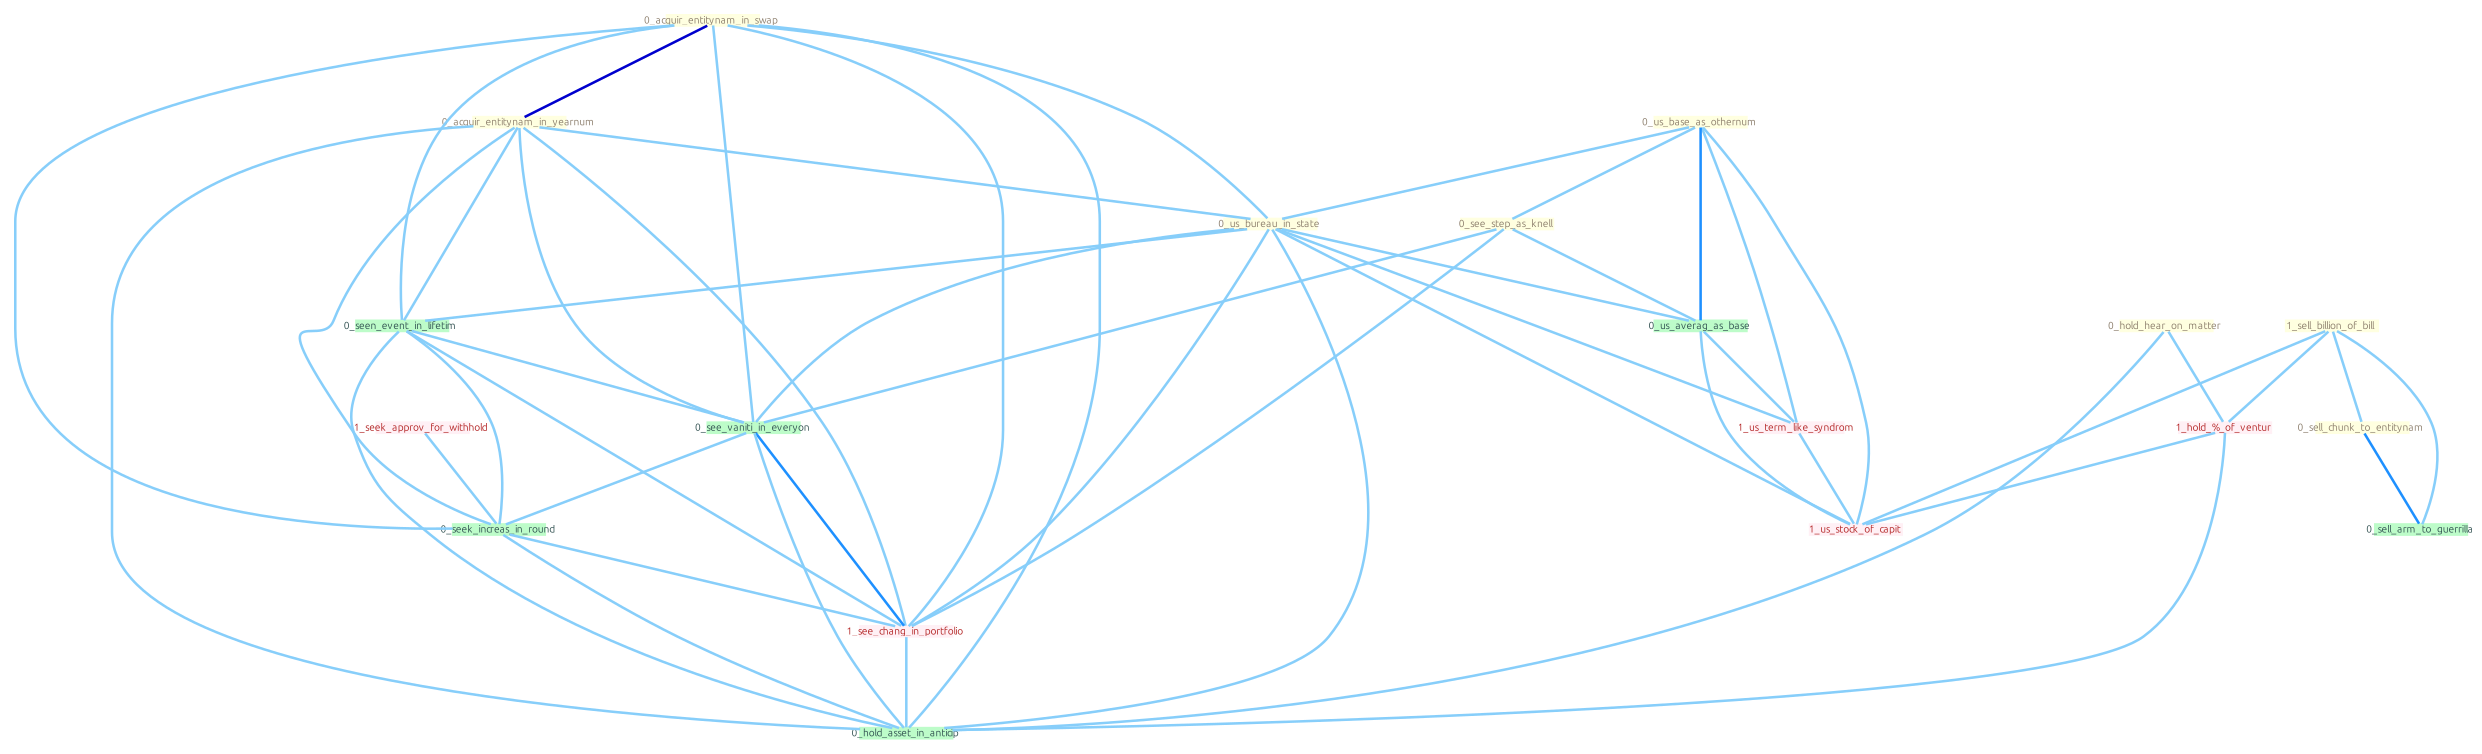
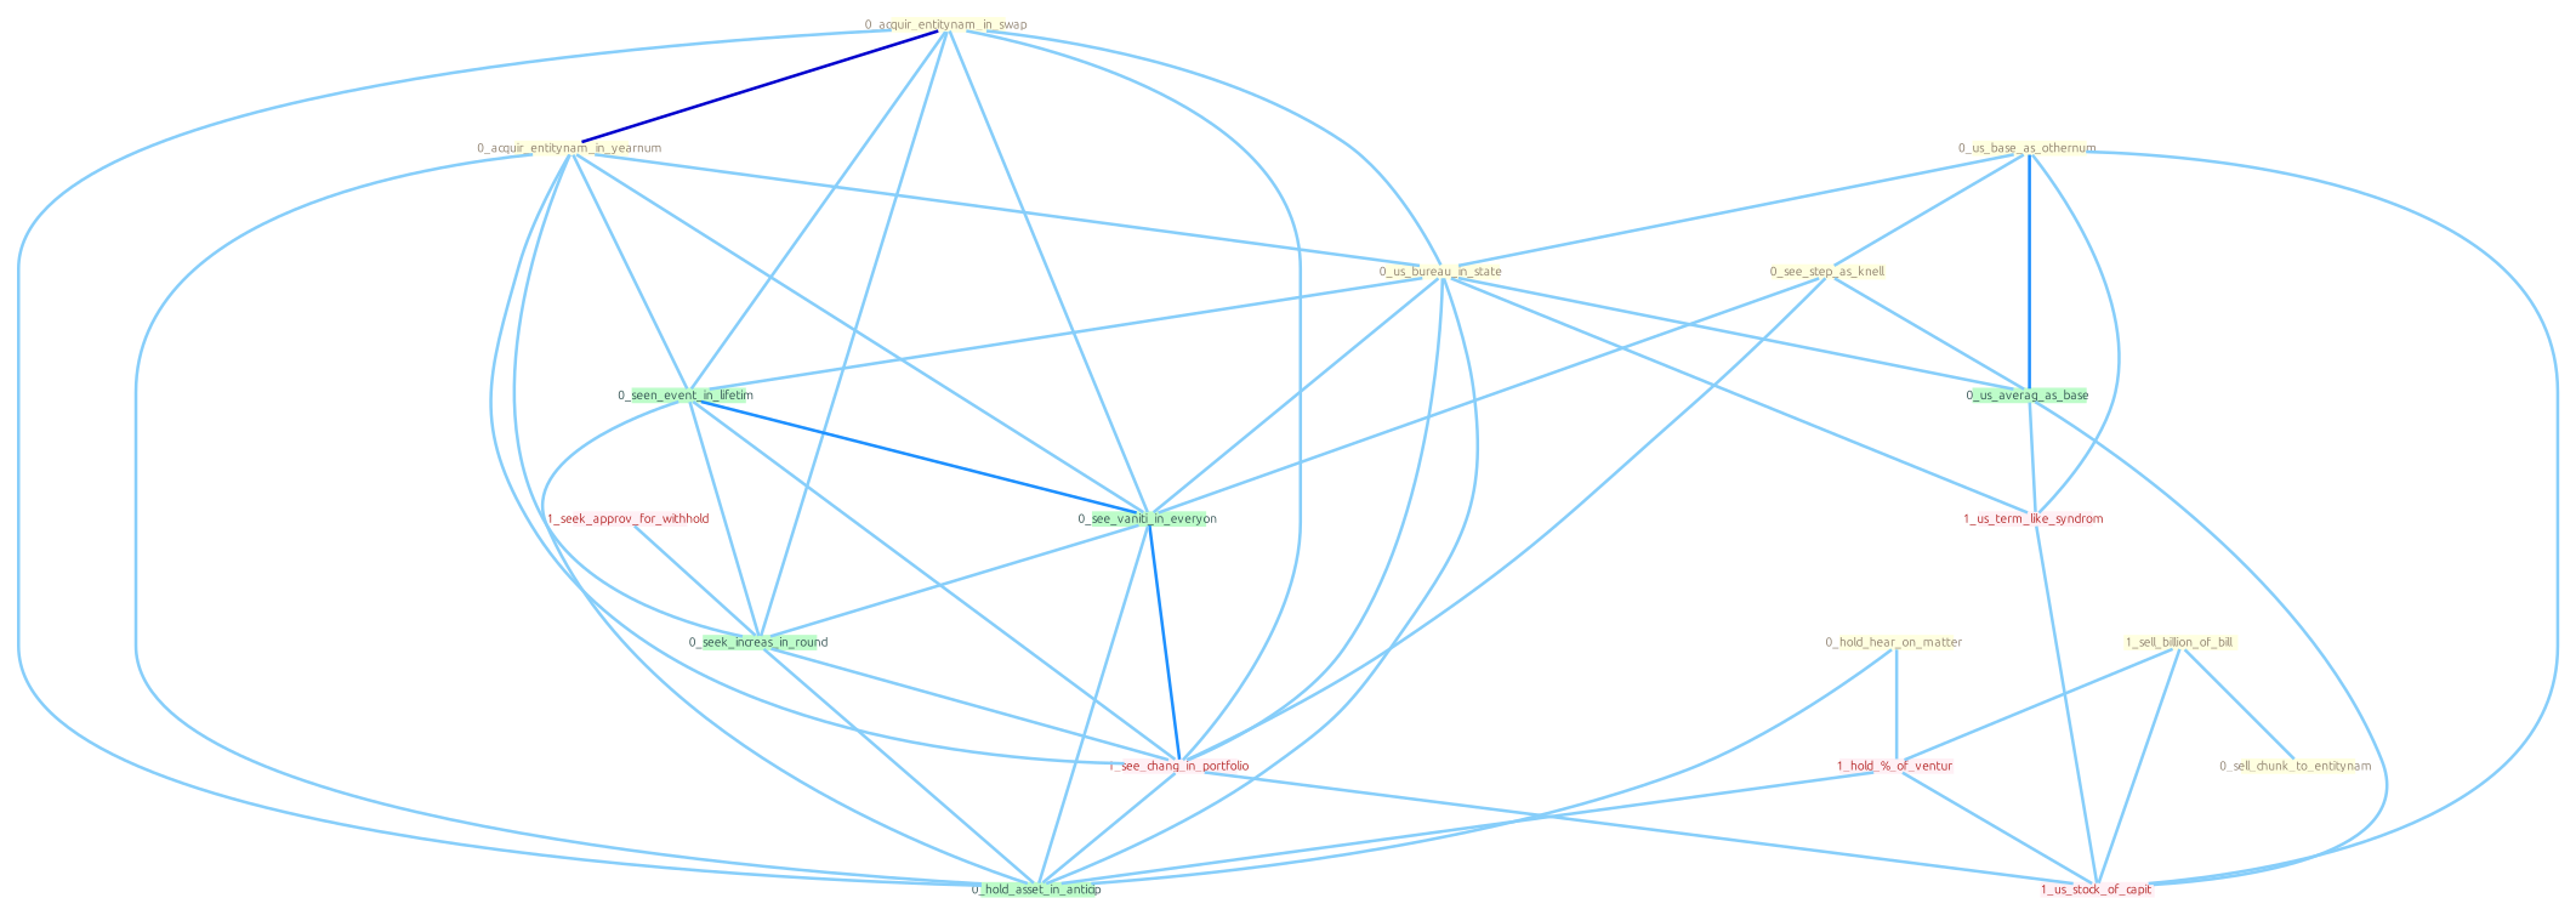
  graph {
    fontname=Ubuntu
    node [color="#ffffe0" fixedsize=true fontcolor="#8b7d6b" fontname=Ubuntu fontsize=4 shape=polygon style=filled]
    edge [color="#87cefa" fontname=Ubuntu w=1]
    "0_acquir_entitynam_in_swap " [height=.06 width=.5]
    "0_us_base_as_othernum " [height=.06 width=.5]
    "0_hold_hear_on_matter " [height=.06 width=.5]
    "1_sell_billion_of_bill " [height=.06 width=.5]
    "0_see_step_as_knell " [height=.06 width=.5]
    "0_acquir_entitynam_in_yearnum " [height=.06 width=.5]
    "0_sell_chunk_to_entitynam " [height=.06 width=.5]
    "0_us_bureau_in_state " [height=.06 width=.5]
    "1_us_term_like_syndrom " [color="#fff0f5" fontcolor="#b22222" height=.06 width=.5]
    "1_seek_approv_for_withhold " [color="#fff0f5" fontcolor="#b22222" height=.06 width=.5]
    "1_hold_%_of_ventur " [color="#fff0f5" fontcolor="#b22222" height=.06 width=.5]
    "1_us_stock_of_capit " [color="#fff0f5" fontcolor="#b22222" height=.06 width=.5]
    "1_see_chang_in_portfolio " [color="#fff0f5" fontcolor="#b22222" height=.06 width=.5]
    "0_seen_event_in_lifetim " [color="#BDFCC9" fontcolor="#2f4f4f" height=.06 width=.5]
    "0_see_vaniti_in_everyon " [color="#BDFCC9" fontcolor="#2f4f4f" height=.06 width=.5]
    "0_seek_increas_in_round " [color="#BDFCC9" fontcolor="#2f4f4f" height=.06 width=.5]
    "0_hold_asset_in_anticip " [color="#BDFCC9" fontcolor="#2f4f4f" height=.06 width=.5]
    "0_us_averag_as_base " [color="#BDFCC9" fontcolor="#2f4f4f" height=.06 width=.5]
-   "0_sell_arm_to_guerrilla " [color="#BDFCC9" fontcolor="#2f4f4f" height=.06 width=.5]
    subgraph sub_1 {
      "0_acquir_entitynam_in_swap "
      "0_us_base_as_othernum "
      "0_hold_hear_on_matter "
      "1_sell_billion_of_bill "
      "0_see_step_as_knell "
      "0_acquir_entitynam_in_yearnum "
      "0_sell_chunk_to_entitynam "
      "0_us_bureau_in_state "
    }
    subgraph sub_2 {
      "1_us_term_like_syndrom "
      "1_seek_approv_for_withhold "
      "1_hold_%_of_ventur "
      "1_us_stock_of_capit "
      "1_see_chang_in_portfolio "
    }
    "0_acquir_entitynam_in_swap " -- "0_acquir_entitynam_in_yearnum " [color="#0000cd" w=3]
    "0_acquir_entitynam_in_swap " -- "0_us_bureau_in_state "
    "0_acquir_entitynam_in_swap " -- "1_see_chang_in_portfolio "
    "0_acquir_entitynam_in_swap " -- "0_seen_event_in_lifetim "
    "0_acquir_entitynam_in_swap " -- "0_see_vaniti_in_everyon "
    "0_acquir_entitynam_in_swap " -- "0_seek_increas_in_round "
    "0_acquir_entitynam_in_swap " -- "0_hold_asset_in_anticip "
    "0_us_base_as_othernum " -- "0_see_step_as_knell "
    "0_us_base_as_othernum " -- "0_us_bureau_in_state "
    "0_us_base_as_othernum " -- "1_us_term_like_syndrom "
    "0_us_base_as_othernum " -- "1_us_stock_of_capit "
    "0_us_base_as_othernum " -- "0_us_averag_as_base " [color="#1e90ff" w=2]
    "0_hold_hear_on_matter " -- "1_hold_%_of_ventur "
    "0_hold_hear_on_matter " -- "0_hold_asset_in_anticip "
    "1_sell_billion_of_bill " -- "0_sell_chunk_to_entitynam "
    "1_sell_billion_of_bill " -- "1_hold_%_of_ventur "
    "1_sell_billion_of_bill " -- "1_us_stock_of_capit "
-   "1_sell_billion_of_bill " -- "0_sell_arm_to_guerrilla "
    "0_see_step_as_knell " -- "1_see_chang_in_portfolio "
    "0_see_step_as_knell " -- "0_see_vaniti_in_everyon "
    "0_see_step_as_knell " -- "0_us_averag_as_base "
    "0_acquir_entitynam_in_yearnum " -- "0_us_bureau_in_state "
    "0_acquir_entitynam_in_yearnum " -- "1_see_chang_in_portfolio "
    "0_acquir_entitynam_in_yearnum " -- "0_seen_event_in_lifetim "
    "0_acquir_entitynam_in_yearnum " -- "0_see_vaniti_in_everyon "
    "0_acquir_entitynam_in_yearnum " -- "0_seek_increas_in_round "
    "0_acquir_entitynam_in_yearnum " -- "0_hold_asset_in_anticip "
-   "0_sell_chunk_to_entitynam " -- "0_sell_arm_to_guerrilla " [color="#1e90ff" w=2]
    "0_us_bureau_in_state " -- "1_us_term_like_syndrom "
-   "0_us_bureau_in_state " -- "1_us_stock_of_capit "
+   "1_see_chang_in_portfolio " -- "1_us_stock_of_capit "
    "0_us_bureau_in_state " -- "1_see_chang_in_portfolio "
    "0_us_bureau_in_state " -- "0_seen_event_in_lifetim "
    "0_us_bureau_in_state " -- "0_see_vaniti_in_everyon "
    "0_us_bureau_in_state " -- "0_hold_asset_in_anticip "
    "0_us_bureau_in_state " -- "0_us_averag_as_base "
    "1_us_term_like_syndrom " -- "1_us_stock_of_capit "
    "1_seek_approv_for_withhold " -- "0_seek_increas_in_round "
    "1_hold_%_of_ventur " -- "1_us_stock_of_capit "
    "1_hold_%_of_ventur " -- "0_hold_asset_in_anticip "
    "1_see_chang_in_portfolio " -- "0_hold_asset_in_anticip "
    "0_seen_event_in_lifetim " -- "1_see_chang_in_portfolio "
-   "0_seen_event_in_lifetim " -- "0_see_vaniti_in_everyon "
+   "0_seen_event_in_lifetim " -- "0_see_vaniti_in_everyon " [color="#1e90ff"]
    "0_seen_event_in_lifetim " -- "0_seek_increas_in_round "
    "0_seen_event_in_lifetim " -- "0_hold_asset_in_anticip "
    "0_see_vaniti_in_everyon " -- "1_see_chang_in_portfolio " [color="#1e90ff" w=2]
    "0_see_vaniti_in_everyon " -- "0_seek_increas_in_round "
    "0_see_vaniti_in_everyon " -- "0_hold_asset_in_anticip "
    "0_seek_increas_in_round " -- "1_see_chang_in_portfolio "
    "0_seek_increas_in_round " -- "0_hold_asset_in_anticip "
    "0_us_averag_as_base " -- "1_us_term_like_syndrom "
    "0_us_averag_as_base " -- "1_us_stock_of_capit "
  }
